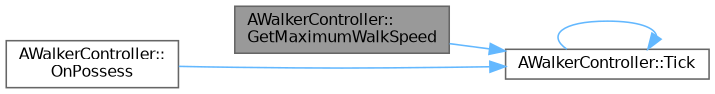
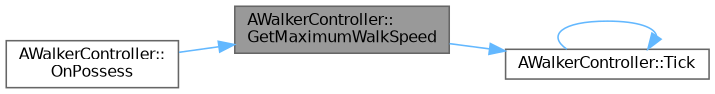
  digraph {
    rankdir=RL
    node [color=grey40 fillcolor=white fontname=Helvetica fontsize=10 shape=box style=filled]
    edge [color=steelblue1 dir=back fontname=Helvetica fontsize=10 labelfontname=Helvetica labelfontsize=10 style=solid]
    n1 [color=gray40 fillcolor=grey60 fontcolor=black height=0.2 label="AWalkerController::\lGetMaximumWalkSpeed" width=0.4]
    n2 [height=0.2 label="AWalkerController::\lOnPossess" width=0.4]
    n3 [height=0.2 label="AWalkerController::Tick" width=0.4]
-   n3 -> n2
+   n1 -> n2
    n3 -> n1
    n3 -> n3
  }
